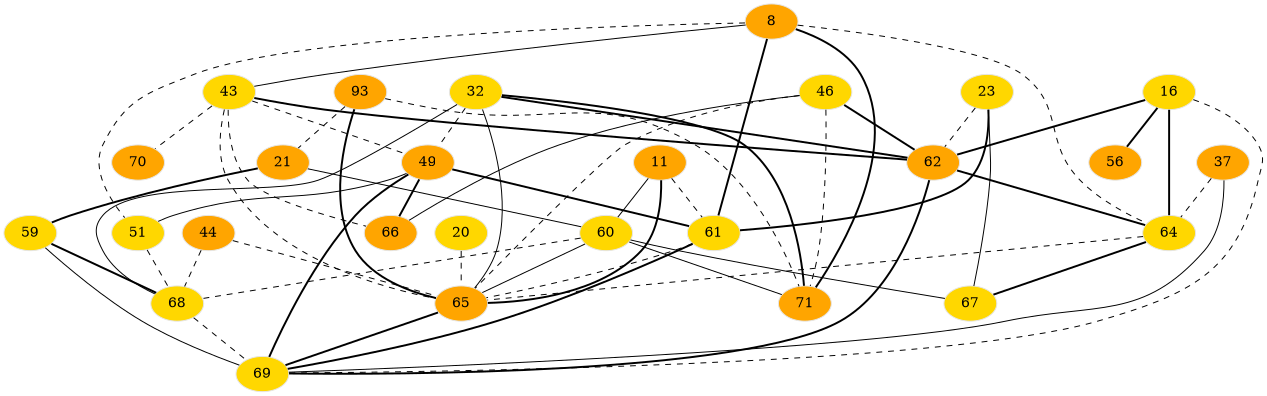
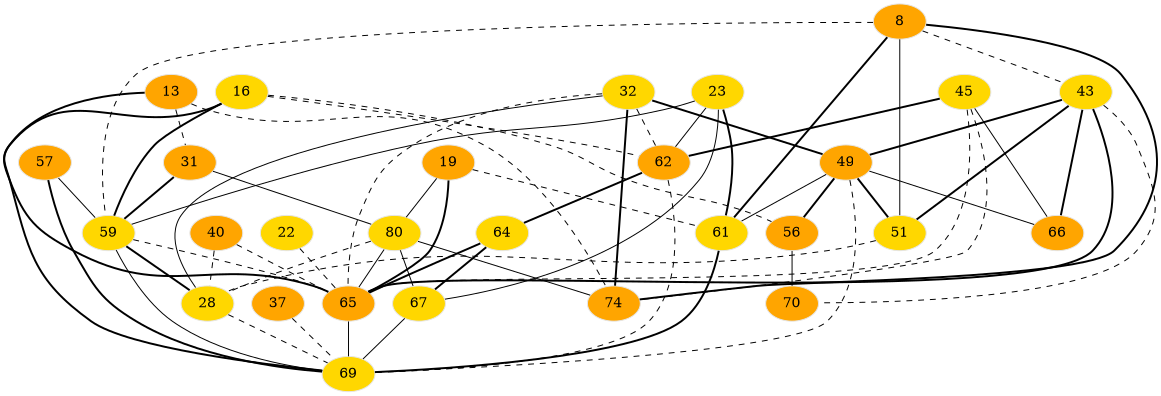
  graph {
    node [color=gray90 fillcolor=orange style=filled]
    edge [style=dashed]
    8 [super="+5"]
    43 [fillcolor=gold super="+4+7"]
    51 [fillcolor=gold]
    59 [fillcolor=gold super="+58+48"]
    61 [fillcolor=gold]
-   71 [super="+10+47"]
-   22 [fillcolor=gold label=20]
+   71 [super="+10+47" label=74]
+   22 [fillcolor=gold]
    65 [super="+3+54+52+38"]
    62 [super="+40"]
    49 [super="+30+20+19"]
    66
    70 [super="+41"]
-   68 [fillcolor=gold super="+63+55"]
+   68 [fillcolor=gold super="+63+55" label=28]
    69 [fillcolor=gold super="+42+50"]
-   60 [fillcolor=gold super="+53+26"]
+   60 [fillcolor=gold super="+53+26" label=80]
    67 [fillcolor=gold super="+1"]
-   11
-   13 [label=93]
-   21
+   11 [label=19]
+   13
+   21 [label=31]
    16 [fillcolor=gold]
    56
    64 [fillcolor=gold super="+31"]
    23 [fillcolor=gold super="+2"]
    32 [fillcolor=gold super="+6"]
    37 [super="+27"]
-   44
-   46 [fillcolor=gold super="+14"]
-   8 -- 43 [style=solid]
-   8 -- 51
-   8 -- 64
+   44 [label=40]
+   46 [fillcolor=gold super="+14" label=45]
+   57
+   8 -- 43
+   8 -- 51 [style=solid]
+   8 -- 59
    8 -- 61 [style=bold]
    8 -- 71 [style=bold]
-   43 -- 65
-   43 -- 62 [style=bold]
-   43 -- 49
-   43 -- 66 [weight=2]
+   43 -- 65 [style=bold]
+   43 -- 51 [style=bold]
+   43 -- 49 [style=bold]
+   43 -- 66 [style=bold weight=2]
    43 -- 70
    51 -- 68
-   61 -- 65
+   59 -- 65
    59 -- 68 [style=bold]
    59 -- 69 [style=solid weight=3]
    61 -- 69 [style=bold]
    22 -- 65 [weight=4]
-   65 -- 69 [style=bold weight=4]
-   62 -- 69 [style=bold weight=2]
+   65 -- 69 [style=solid weight=4]
+   62 -- 69 [weight=2]
    62 -- 64 [style=bold]
-   49 -- 51 [style=solid weight=2]
-   49 -- 61 [style=bold]
-   49 -- 66 [style=bold]
-   49 -- 69 [style=bold weight=6]
+   49 -- 51 [style=bold weight=2]
+   49 -- 61 [style=solid]
+   49 -- 66 [style=solid]
+   49 -- 69 [weight=6]
+   49 -- 56 [style=bold]
    68 -- 69 [weight=2]
    60 -- 71 [style=solid]
    60 -- 65 [style=solid]
    60 -- 68
    60 -- 67 [style=solid weight=3]
+   67 -- 69 [style=solid]
    11 -- 61
    11 -- 65 [style=bold]
    11 -- 60 [style=solid]
    13 -- 71 [weight=2]
    13 -- 65 [style=bold]
    13 -- 21
    21 -- 59 [style=bold]
    21 -- 60 [style=solid]
-   16 -- 64 [style=bold weight=3]
-   16 -- 62 [style=bold]
-   16 -- 69
-   16 -- 56 [style=bold]
-   64 -- 65
+   16 -- 59 [style=bold weight=3]
+   16 -- 62
+   16 -- 69 [style=bold]
+   16 -- 56
+   56 -- 70 [style=solid weight=2]
+   64 -- 65 [style=bold]
    64 -- 67 [style=bold]
+   23 -- 59 [style=solid]
    23 -- 61 [style=bold weight=2]
-   23 -- 62
+   23 -- 62 [style=solid]
    23 -- 67 [style=solid]
    32 -- 71 [style=bold weight=2]
-   32 -- 65 [style=solid]
-   32 -- 62 [style=bold weight=2]
-   32 -- 49 [weight=3]
+   32 -- 65
+   32 -- 62 [weight=2]
+   32 -- 49 [style=bold weight=3]
    32 -- 68 [style=solid weight=2]
-   37 -- 69 [style=solid weight=2]
-   37 -- 64 [weight=2]
+   37 -- 69 [weight=2]
    44 -- 65
    44 -- 68
    46 -- 71
    46 -- 65
    46 -- 62 [style=bold]
    46 -- 66 [style=solid]
+   57 -- 59 [style=solid weight=2]
+   57 -- 69 [style=bold]
  }
